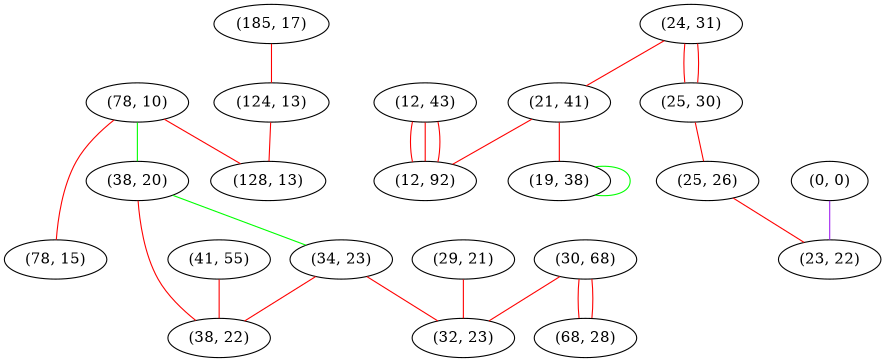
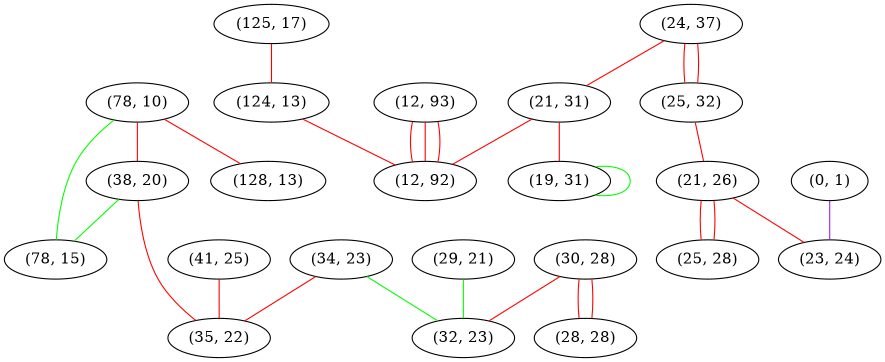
  graph {
    edge [color=red weight=1]
    "(78, 10)"
    "(38, 20)"
    "(78, 15)"
    "(128, 13)"
    "(34, 23)"
-   "(38, 22)"
+   "(38, 22)" [label="(35, 22)"]
    "(124, 13)"
    "(32, 23)"
-   "(12, 93)" [label="(12, 43)"]
+   "(12, 93)"
    "(12, 92)"
-   "(24, 31)"
-   "(25, 30)"
-   "(21, 31)" [label="(21, 41)"]
-   "(25, 26)"
-   "(19, 31)" [label="(19, 38)"]
-   "(125, 17)" [label="(185, 17)"]
-   "(23, 24)" [label="(23, 22)"]
-   "(30, 28)" [label="(30, 68)"]
-   "(28, 28)" [label="(68, 28)"]
-   "(41, 25)" [label="(41, 55)"]
-   "(0, 0)"
+   "(24, 31)" [label="(24, 37)"]
+   "(25, 30)" [label="(25, 32)"]
+   "(21, 31)"
+   "(25, 26)" [label="(21, 26)"]
+   "(19, 31)"
+   "(125, 17)"
+   "(25, 28)"
+   "(23, 24)"
+   "(30, 28)"
+   "(28, 28)"
+   "(41, 25)"
+   "(0, 0)" [label="(0, 1)"]
    "(29, 21)"
-   "(78, 10)" -- "(38, 20)" [color=green]
-   "(78, 10)" -- "(78, 15)"
+   "(78, 10)" -- "(38, 20)"
+   "(78, 10)" -- "(78, 15)" [color=green]
    "(78, 10)" -- "(128, 13)"
-   "(38, 20)" -- "(34, 23)" [color=green weight=2]
+   "(38, 20)" -- "(78, 15)" [color=green weight=2]
    "(38, 20)" -- "(38, 22)"
    "(34, 23)" -- "(38, 22)"
-   "(34, 23)" -- "(32, 23)"
-   "(124, 13)" -- "(128, 13)"
+   "(34, 23)" -- "(32, 23)" [color=green]
+   "(124, 13)" -- "(12, 92)"
    "(12, 93)" -- "(12, 92)"
    "(12, 93)" -- "(12, 92)"
    "(12, 93)" -- "(12, 92)"
    "(24, 31)" -- "(25, 30)"
    "(24, 31)" -- "(25, 30)"
    "(24, 31)" -- "(21, 31)"
    "(25, 30)" -- "(25, 26)"
    "(21, 31)" -- "(12, 92)"
    "(21, 31)" -- "(19, 31)"
+   "(25, 26)" -- "(25, 28)"
+   "(25, 26)" -- "(25, 28)"
    "(25, 26)" -- "(23, 24)"
    "(19, 31)" -- "(19, 31)" [color=green weight=2]
    "(125, 17)" -- "(124, 13)"
    "(30, 28)" -- "(32, 23)"
    "(30, 28)" -- "(28, 28)"
    "(30, 28)" -- "(28, 28)"
    "(41, 25)" -- "(38, 22)"
    "(0, 0)" -- "(23, 24)" [color=purple weight=4]
-   "(29, 21)" -- "(32, 23)"
+   "(29, 21)" -- "(32, 23)" [color=green]
  }
